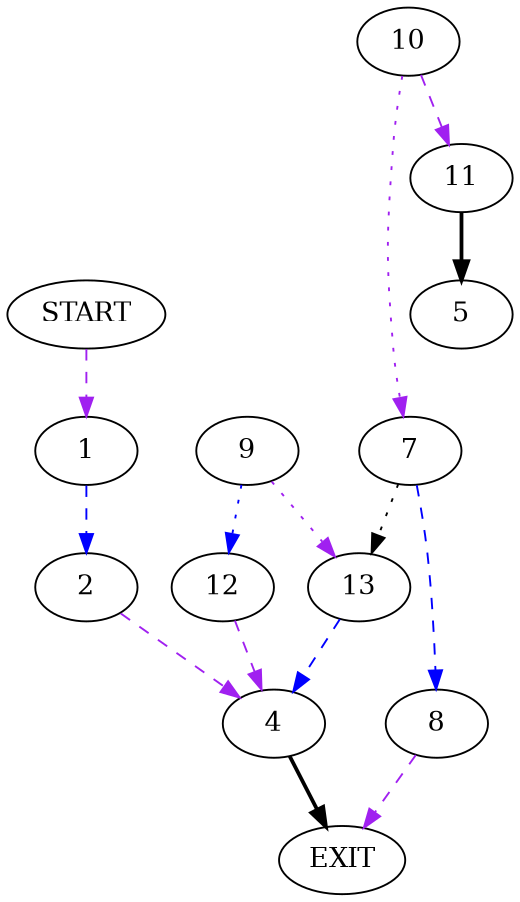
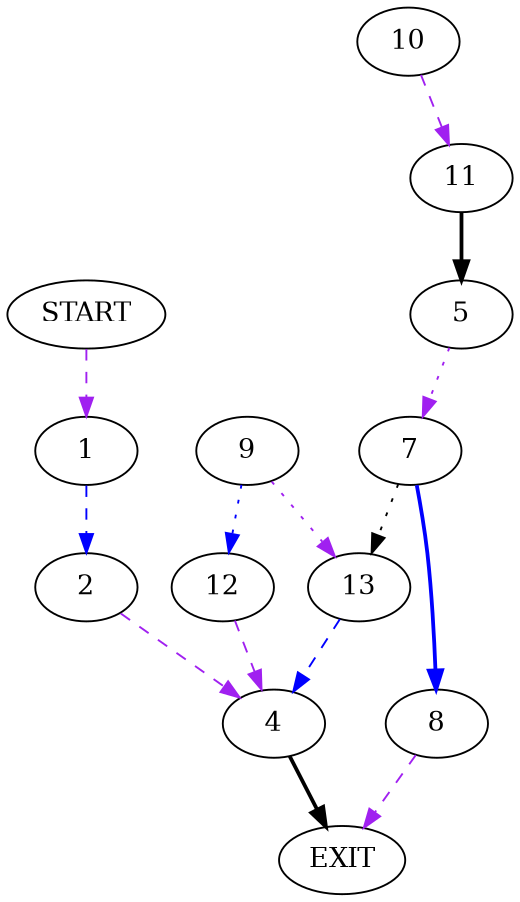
  digraph {
    edge [color=purple style=dashed]
    n1 [label=START]
    1
    2
    n4 [label=EXIT]
    4
    5
    7
    8
    13
    10
    11
    9
    12
    n1 -> 1
    1 -> 2 [color=blue]
    2 -> 4
    4 -> n4 [color=black style=bold]
-   10 -> 7 [style=dotted]
-   7 -> 8 [color=blue]
+   5 -> 7 [style=dotted]
+   7 -> 8 [color=blue style=bold]
    7 -> 13 [color=black style=dotted]
    8 -> n4
    13 -> 4 [color=blue]
    10 -> 11
    11 -> 5 [color=black style=bold]
    9 -> 13 [style=dotted]
    9 -> 12 [color=blue style=dotted]
    12 -> 4
  }
